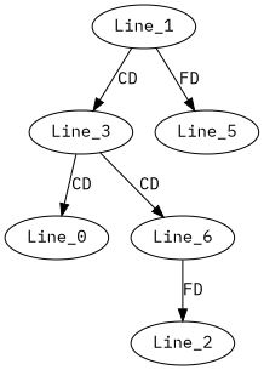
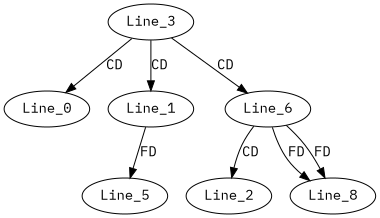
  digraph {
    fontname="IBM Plex Mono"
    node [fontname="IBM Plex Mono"]
    edge [fontname="IBM Plex Mono"]
    Line_3
    Line_0
    n3 [label=Line_1]
    Line_6
    Line_5
    n6 [label=Line_2]
+   Line_8
    Line_3 -> Line_0 [label=CD]
-   n3 -> Line_3 [label=CD]
+   Line_3 -> n3 [label=CD]
    Line_3 -> Line_6 [label=CD]
    n3 -> Line_5 [label=FD]
-   Line_6 -> n6 [label=FD]
+   Line_6 -> n6 [label=CD]
+   Line_6 -> Line_8 [label=FD]
+   Line_6 -> Line_8 [label=FD]
  }
